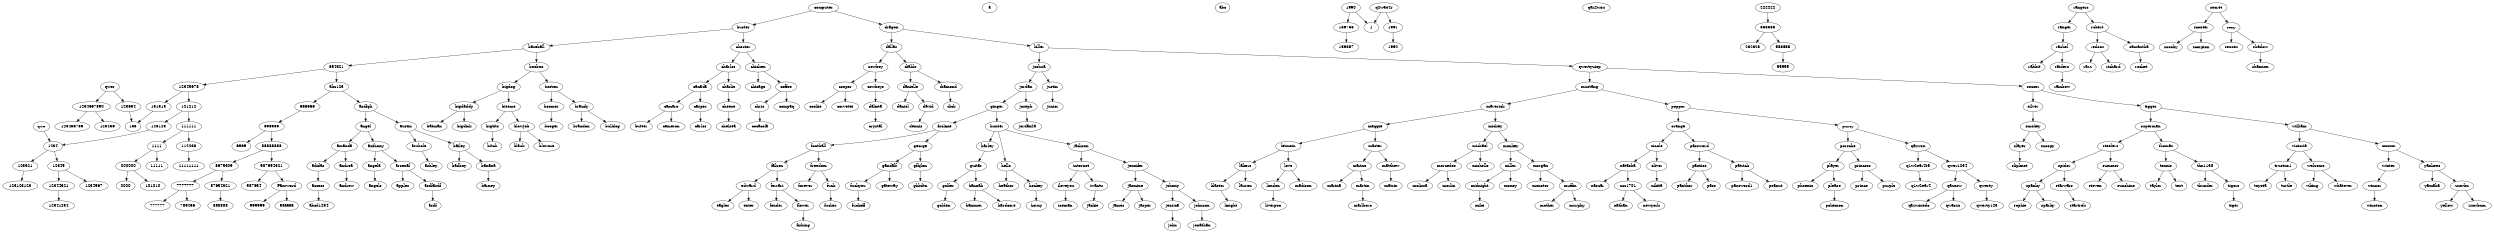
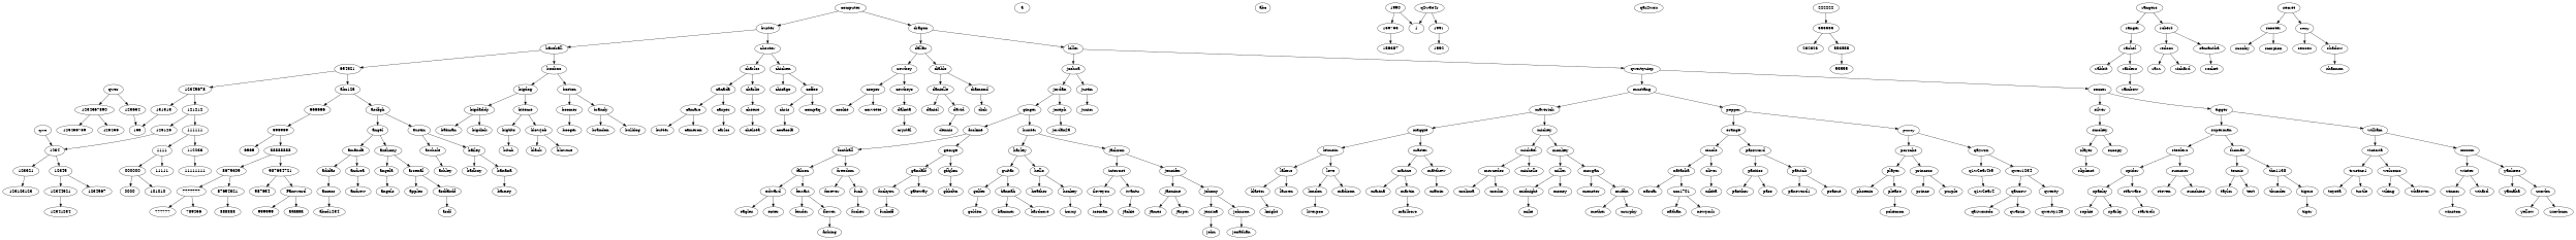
  digraph {
    000000
    0000
    101010
    1111
    11111
    111111
    112233
    11111111
    121212
    123123
    1234
    123321
    123123123
    12345
    12344321
    1234567
    12341234
    12345678
    131313
    n20 [label=153]
    1234567890
    123456789
    123456
    a
    qwer
    123654
    abc
    qwe
    159753
    159357
    1990
    1
    1991
    1992
    q2w3e4r
    qaz2wsx
    222222
    333333
    232323
    n40 [label=553555]
    55555
    654321
    abc123
    666666
    asdfgh
    696969
    6969
    88888888
    8675309
-   987654321
+   987654321 [label=987654721]
    7777777
    777777
    789456
    87654321
    888888
    987654
    Password
    999999
    aaaaaa
    angel
    austin
    access
    abcd1234
    adidas
    amanda
    andrea
    andrew
    anthony
    angela
    arsenal
    angels
    apples
    asdfasdf
    asdf
    asshole
    bailey
    ashley
    badboy
    banana
    barney
    baseball
    booboo
    bigdog
    boston
    bigdaddy
    batman
    bigdick
    biteme
    bigtits
    blowjob
    bitch
    black
    blowme
    boomer
    brandy
    booger
    brandon
    bulldog
    buster
    chester
    charles
    chicken
    camaro
    butter
    cameron
    canada
    casper
    carlos
    charlie
    cheese
    chelsea
    chicago
    coffee
    chris
    compaq
    cocacola
    computer
    dragon
    dallas
    killer
    cooper
    cookie
    corvette
    cowboy
    cowboys
    dakota
    crystal
    diablo
    danielle
    diamond
    daniel
    david
    dennis
    dick
    joshua
    qwertyuiop
    edward
    eagles
    enter
    falcon
    ferrari
    fender
    flower
    fishing
    football
    freedom
    forever
    fuck
    fucker
    fuckme
    george
    gandalf
    gfhjkm
    fuckyou
    fuckoff
    gateway
    ghbdtn
    ginger
    hunter
    harley
    jackson
    golfer
    golden
    guitar
    hannah
    hammer
    hardcore
    hello
    heather
    hockey
    horny
    internet
    jennifer
    iloveyou
    iceman
    iwantu
    jackie
    jasmine
    johnny
    james
    jasper
    jessica
    johnson
    john
    jonathan
    jordan
    joseph
    jordan23
    justin
    junior
    mustang
    soccer
    klaster
    knight
    lakers
    lauren
    letmein
    love
    london
    madison
    liverpoo
    maggie
    master
    marine
    matthew
    marina
    martin
    marlboro
    matrix
    maverick
    mickey
    michael
    monkey
    mercedes
    melissa
    merlin
    michelle
    miller
    morgan
    midnight
    mike
    money
    monster
    muffin
    mother
    murphy
    pepper
    orange
    pussy
    natasha
    nascar
    ncc1701
    nathan
    newyork
    nicole
    oliver
    nikita
    password
    panties
    patrick
    panther
    pass
    password1
    peanut
    porsche
    qazwsx
    player
    phoenix
    please
    pokemon
    princess
    prince
    purple
    q1w2e3r4t5
    qwer1234
    q1w2e3r4
    qazxsw
    qwerty
    qazwsxedc
    qwaszx
    qwerty123
    silver
    tigger
    rachel
    rabbit
    raiders
    rainbow
    ranger
    rangers
    robert
    redsox
    samantha
    razz
    richard
    rocket
    secret
    scooter
    sexy
    scooby
    scorpion
    sexsex
    shadow
    shannon
    smokey
    slayer
    snoopy
    slipknot
    superman
    william
    spanky
    sophie
    sparky
    spider
    starwars
    startrek
    steelers
    summer
    steven
    sunshine
    thomas
    tennis
    thx1138
    taylor
    test
    thunder
    tigers
    tiger
    victoria
    xxxxxx
    trustno1
    toyota
    turtle
    welcome
    viking
    whatever
    winter
    yankees
    winner
    winston
+   wizard
    yamaha
    zxcvbn
    yellow
    zxcvbnm
    000000 -> 0000
    000000 -> 101010
    1111 -> 000000
    1111 -> 11111
    111111 -> 1111
    111111 -> 112233
    112233 -> 11111111
    121212 -> 111111
    121212 -> 123123
    123123 -> 1234
    1234 -> 123321
    1234 -> 12345
    123321 -> 123123123
    12345 -> 12344321
    12345 -> 1234567
    12344321 -> 12341234
    12345678 -> 121212
    12345678 -> 131313
    131313 -> n20
    1234567890 -> 123456789
    1234567890 -> 123456
    qwer -> 1234567890
    qwer -> 123654
    123654 -> n20
    qwe -> 1234
    159753 -> 159357
    1990 -> 159753
    1990 -> 1
    1991 -> 1992
    q2w3e4r -> 1
    q2w3e4r -> 1991
    222222 -> 333333
    333333 -> 232323
    333333 -> n40
    n40 -> 55555
    654321 -> 12345678
    654321 -> abc123
    abc123 -> 666666
    abc123 -> asdfgh
    666666 -> 696969
    asdfgh -> angel
    asdfgh -> austin
    696969 -> 6969
    696969 -> 88888888
    88888888 -> 8675309
    88888888 -> 987654321
    8675309 -> 7777777
    8675309 -> 87654321
    987654321 -> 987654
    987654321 -> Password
    7777777 -> 777777
    7777777 -> 789456
    87654321 -> 888888
    Password -> 999999
    Password -> aaaaaa
    angel -> amanda
    angel -> anthony
    austin -> asshole
    austin -> bailey
    access -> abcd1234
    adidas -> access
    amanda -> adidas
    amanda -> andrea
    andrea -> andrew
    anthony -> angela
    anthony -> arsenal
    angela -> angels
    arsenal -> apples
    arsenal -> asdfasdf
    asdfasdf -> asdf
    asshole -> ashley
    bailey -> badboy
    bailey -> banana
    banana -> barney
    baseball -> 654321
    baseball -> booboo
    booboo -> bigdog
    booboo -> boston
    bigdog -> bigdaddy
    bigdog -> biteme
    boston -> boomer
    boston -> brandy
    bigdaddy -> batman
    bigdaddy -> bigdick
    biteme -> bigtits
    biteme -> blowjob
    bigtits -> bitch
    blowjob -> black
    blowjob -> blowme
    boomer -> booger
    brandy -> brandon
    brandy -> bulldog
    buster -> baseball
    buster -> chester
    chester -> charles
    chester -> chicken
    charles -> canada
    charles -> charlie
    chicken -> chicago
    chicken -> coffee
    camaro -> butter
    camaro -> cameron
    canada -> camaro
    canada -> casper
    casper -> carlos
    charlie -> cheese
    cheese -> chelsea
    coffee -> chris
    coffee -> compaq
    chris -> cocacola
    computer -> buster
    computer -> dragon
    dragon -> dallas
    dragon -> killer
    dallas -> cowboy
    dallas -> diablo
    killer -> joshua
    killer -> qwertyuiop
    cooper -> cookie
    cooper -> corvette
    cowboy -> cooper
    cowboy -> cowboys
    cowboys -> dakota
    dakota -> crystal
    diablo -> danielle
    diablo -> diamond
    danielle -> daniel
    danielle -> david
    diamond -> dick
    david -> dennis
    joshua -> jordan
    joshua -> justin
    qwertyuiop -> mustang
    qwertyuiop -> soccer
    edward -> eagles
    edward -> enter
    falcon -> edward
    falcon -> ferrari
    ferrari -> fender
    ferrari -> flower
    flower -> fishing
    football -> falcon
    football -> freedom
    freedom -> forever
    freedom -> fuck
    fuck -> fucker
    fuckme -> football
    fuckme -> george
    george -> gandalf
    george -> gfhjkm
    gandalf -> fuckyou
    gandalf -> gateway
    gfhjkm -> ghbdtn
    fuckyou -> fuckoff
    ginger -> fuckme
    ginger -> hunter
    hunter -> harley
    hunter -> jackson
    harley -> guitar
-   hunter -> hello
+   harley -> hello
    jackson -> internet
    jackson -> jennifer
    golfer -> golden
    guitar -> golfer
    guitar -> hannah
    hannah -> hammer
    hannah -> hardcore
    hello -> heather
    hello -> hockey
    hockey -> horny
    internet -> iloveyou
    internet -> iwantu
    jennifer -> jasmine
    jennifer -> johnny
    iloveyou -> iceman
    iwantu -> jackie
    jasmine -> james
    jasmine -> jasper
    johnny -> jessica
    johnny -> johnson
    jessica -> john
    johnson -> jonathan
    jordan -> ginger
    jordan -> joseph
    joseph -> jordan23
    justin -> junior
    mustang -> maverick
    mustang -> pepper
    soccer -> silver
    soccer -> tigger
    klaster -> knight
    lakers -> klaster
    lakers -> lauren
    letmein -> lakers
    letmein -> love
    love -> london
    love -> madison
    london -> liverpoo
    maggie -> letmein
    maggie -> master
    master -> marine
    master -> matthew
    marine -> marina
    marine -> martin
    matthew -> matrix
    martin -> marlboro
    maverick -> maggie
    maverick -> mickey
    mickey -> michael
    mickey -> monkey
    michael -> mercedes
    michael -> michelle
    monkey -> miller
    monkey -> morgan
    mercedes -> melissa
    mercedes -> merlin
    miller -> midnight
    miller -> money
    morgan -> monster
    morgan -> muffin
    midnight -> mike
    muffin -> mother
    muffin -> murphy
    pepper -> orange
    pepper -> pussy
    orange -> nicole
    orange -> password
    pussy -> porsche
    pussy -> qazwsx
    natasha -> nascar
    natasha -> ncc1701
    ncc1701 -> nathan
    ncc1701 -> newyork
    nicole -> natasha
    nicole -> oliver
    oliver -> nikita
    password -> panties
    password -> patrick
    panties -> panther
    panties -> pass
    patrick -> password1
    patrick -> peanut
    porsche -> player
    porsche -> princess
    qazwsx -> q1w2e3r4t5
    qazwsx -> qwer1234
    player -> phoenix
    player -> please
    please -> pokemon
    princess -> prince
    princess -> purple
    q1w2e3r4t5 -> q1w2e3r4
    qwer1234 -> qazxsw
    qwer1234 -> qwerty
    qazxsw -> qazwsxedc
    qazxsw -> qwaszx
    qwerty -> qwerty123
    silver -> smokey
    tigger -> superman
    tigger -> william
    rachel -> rabbit
    rachel -> raiders
    raiders -> rainbow
    ranger -> rachel
    rangers -> ranger
    rangers -> robert
    robert -> redsox
    robert -> samantha
    redsox -> razz
    redsox -> richard
    samantha -> rocket
    secret -> scooter
    secret -> sexy
    scooter -> scooby
    scooter -> scorpion
    sexy -> sexsex
    sexy -> shadow
    shadow -> shannon
    smokey -> slayer
    smokey -> snoopy
    slayer -> slipknot
    superman -> steelers
    superman -> thomas
    william -> victoria
    william -> xxxxxx
    spanky -> sophie
    spanky -> sparky
    spider -> spanky
    spider -> starwars
    starwars -> startrek
    steelers -> spider
    steelers -> summer
    summer -> steven
    summer -> sunshine
    thomas -> tennis
    thomas -> thx1138
    tennis -> taylor
    tennis -> test
    thx1138 -> thunder
    thx1138 -> tigers
    tigers -> tiger
    victoria -> trustno1
    victoria -> welcome
    xxxxxx -> winter
    xxxxxx -> yankees
    trustno1 -> toyota
    trustno1 -> turtle
    welcome -> viking
    welcome -> whatever
    winter -> winner
+   winter -> wizard
    yankees -> yamaha
    yankees -> zxcvbn
    winner -> winston
    zxcvbn -> yellow
    zxcvbn -> zxcvbnm
  }
